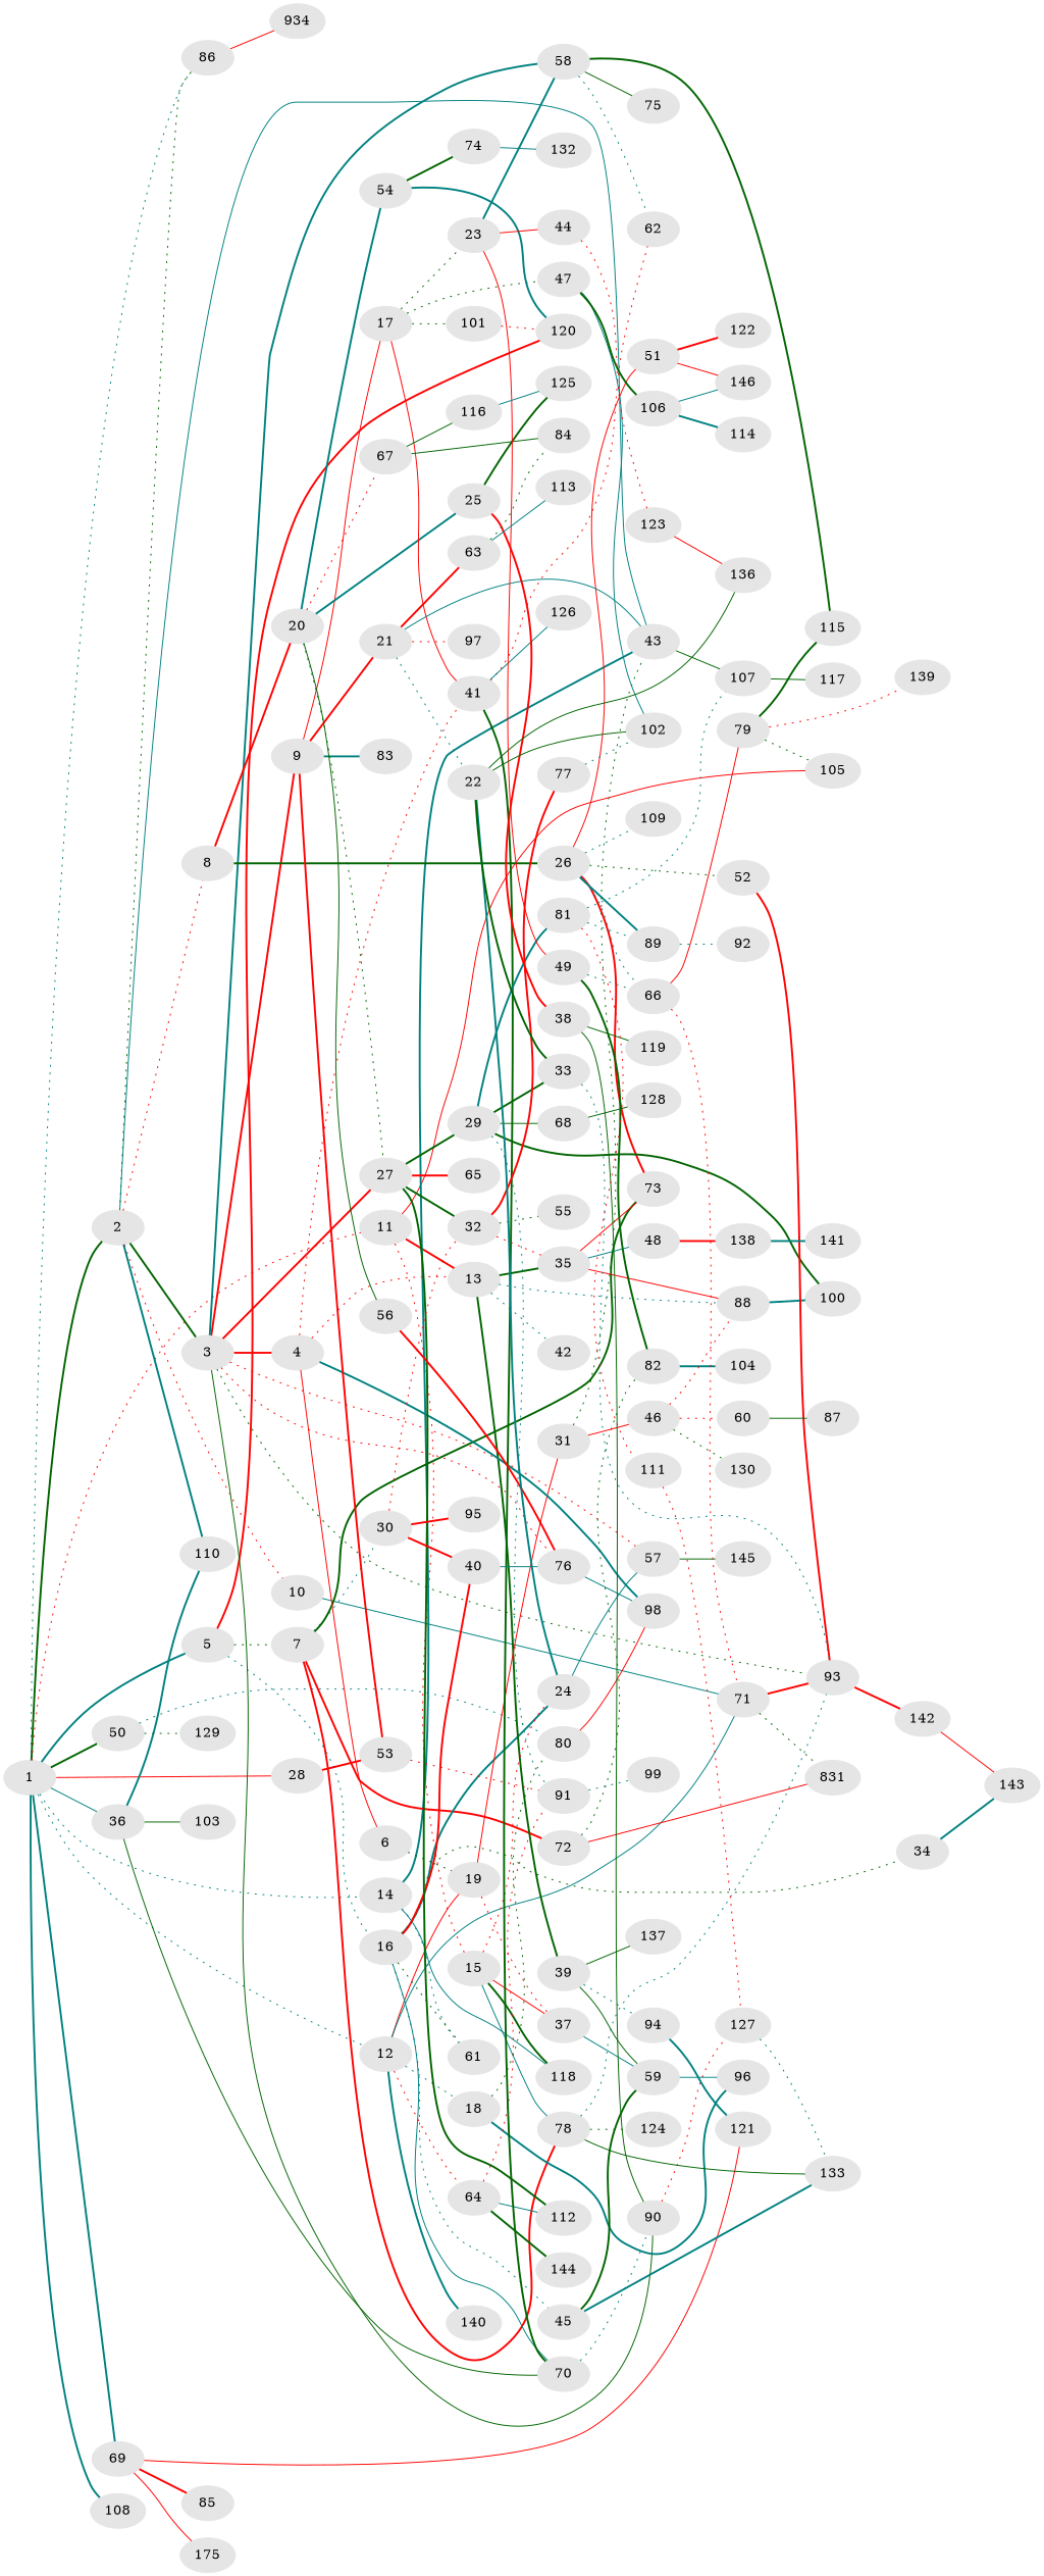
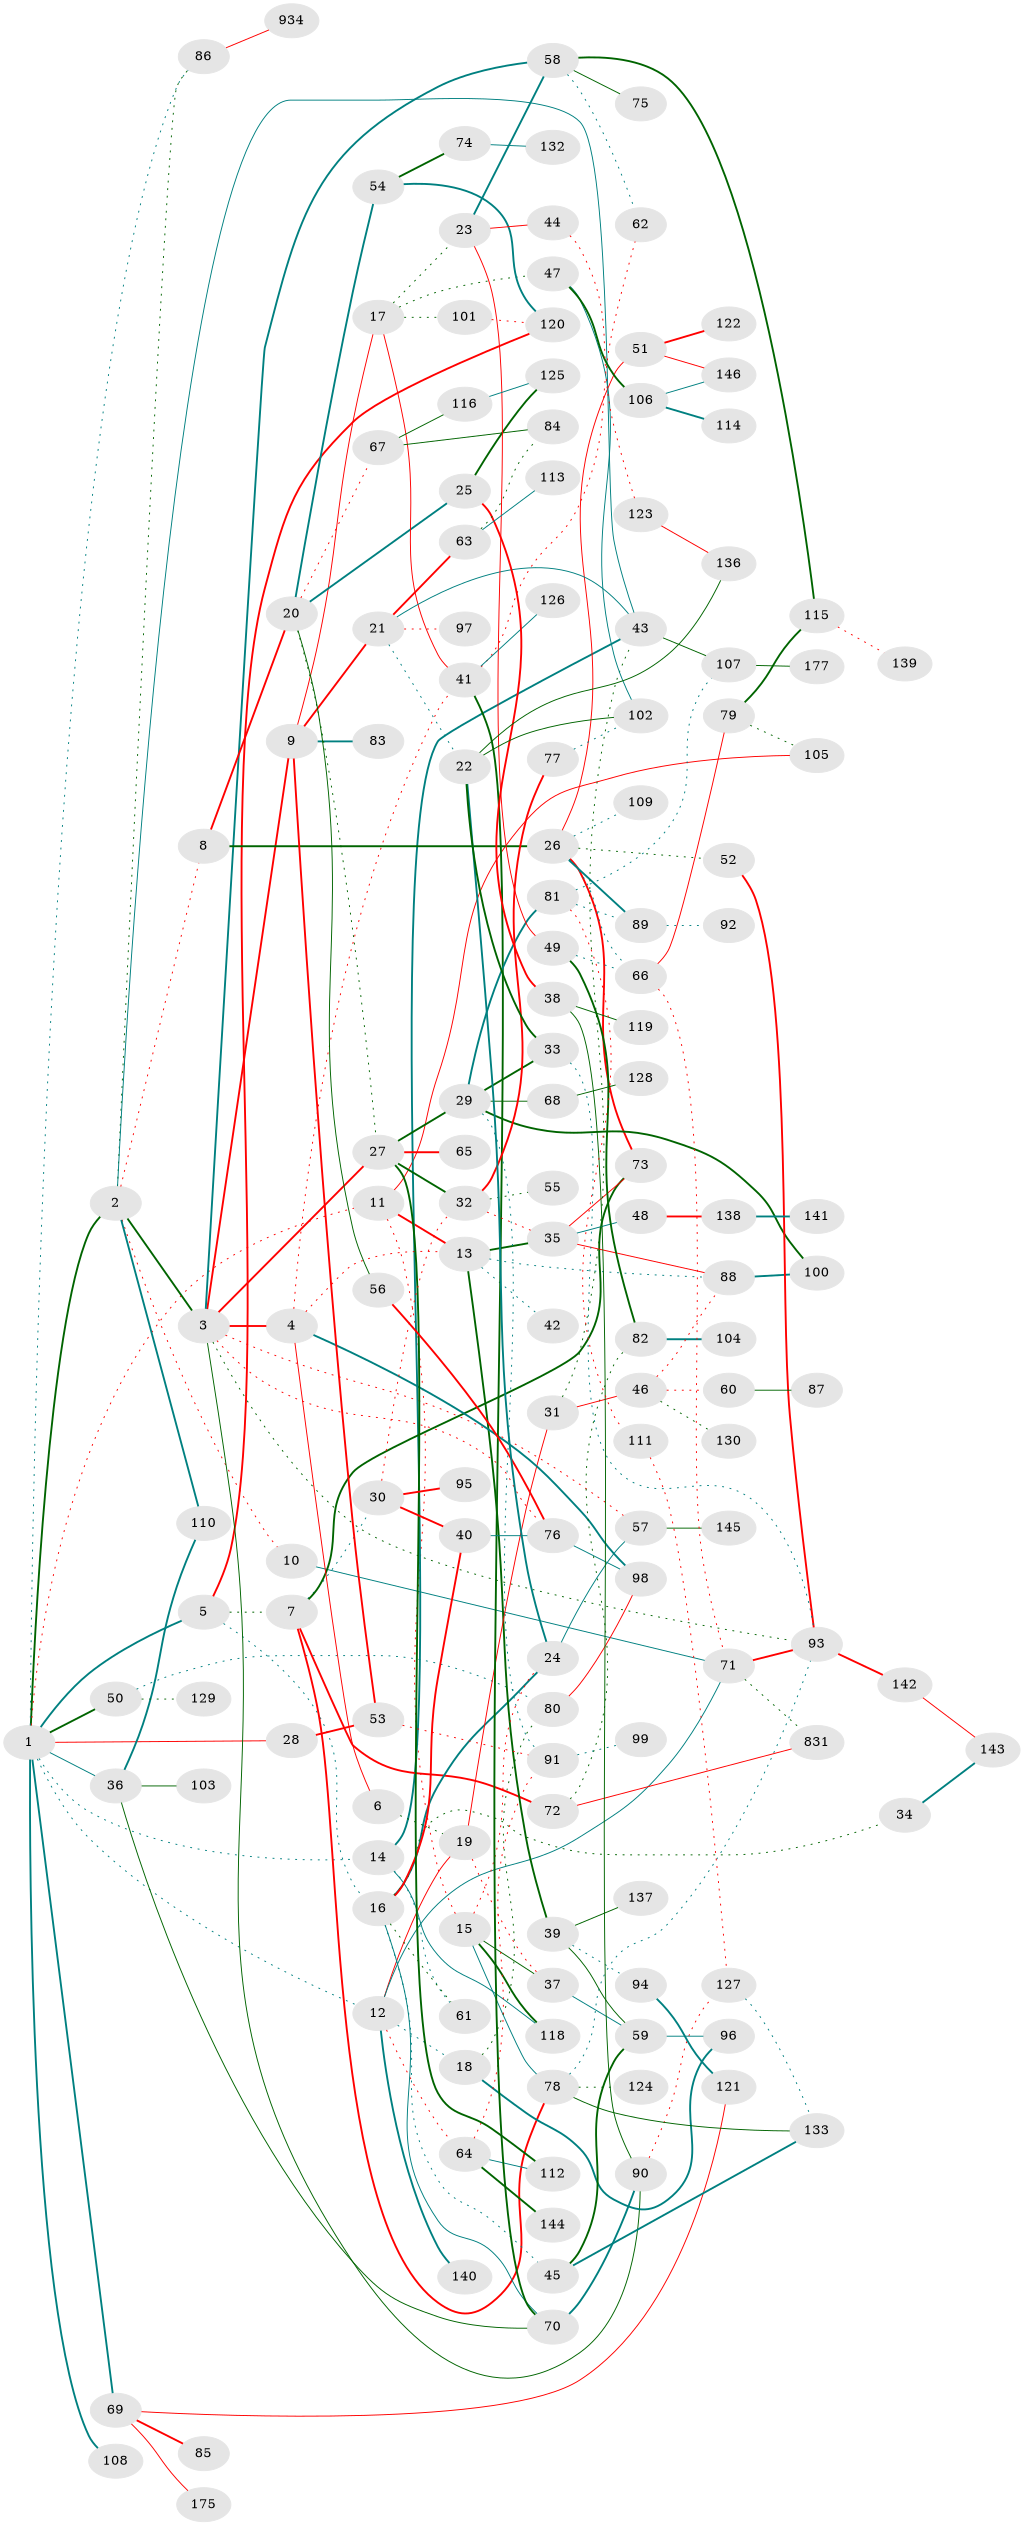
  graph {
    rankdir=LR
    node [color=gray90 style=filled]
    edge [color=red style=bold]
    1
    2
    5
    11
    12
    14
    28
    36
    50
    69
    86
    108
    3
    8
    10
    43
    110
    7
    16
    120
    13
    15
    105
    19
    71
    18
    64
    140
    61
    118
    53
    70
    103
    80
    129
    85
    121
    n38 [label=175]
    n39 [label=934]
    4
    9
    27
    57
    58
    76
    90
    93
    20
    26
    107
    6
    41
    98
    17
    21
    83
    29
    32
    65
    112
    145
    62
    75
    115
    127
    142
    35
    39
    42
    88
    126
    30
    72
    73
    78
    24
    34
    40
    45
    37
    31
    95
    82
    n84 [label=831]
    133
    124
    25
    54
    56
    67
    51
    52
    66
    89
    109
    23
    47
    101
    22
    63
    97
    91
    96
    144
    48
    59
    94
    137
    100
    143
    44
    49
    102
    106
    46
    38
    125
    74
    84
    116
    33
    136
    113
    123
    119
    122
    146
    79
    92
    68
    81
    55
    77
    128
    111
    99
    60
    130
    138
-   117
+   117 [label=177]
    87
    114
    141
    104
    132
    139
    1 -- 2 [color=darkgreen]
    1 -- 5 [color=teal]
    1 -- 11 [style=dotted]
    1 -- 12 [color=teal style=dotted]
    1 -- 14 [color=teal style=dotted]
    1 -- 28 [style=solid]
    1 -- 36 [color=teal style=solid]
    1 -- 50 [color=darkgreen]
    1 -- 69 [color=teal]
    1 -- 86 [color=teal style=dotted]
    1 -- 108 [color=teal]
    2 -- 86 [color=darkgreen style=dotted]
    2 -- 3 [color=darkgreen]
    2 -- 8 [style=dotted]
    2 -- 10 [style=dotted]
    2 -- 43 [color=teal style=solid]
    2 -- 110 [color=teal]
    5 -- 7 [color=darkgreen style=dotted]
    5 -- 16 [color=teal style=dotted]
    5 -- 120
    11 -- 13
    11 -- 15 [style=dotted]
    11 -- 105 [style=solid]
    12 -- 19 [style=solid]
    12 -- 71 [color=teal style=solid]
    12 -- 18 [color=teal style=dotted]
    12 -- 64 [style=dotted]
    12 -- 140 [color=teal]
    14 -- 43 [color=teal]
    14 -- 61 [color=teal style=dotted]
    14 -- 118 [color=teal style=solid]
    28 -- 53
    36 -- 110 [color=teal]
    36 -- 70 [color=darkgreen style=solid]
    36 -- 103 [color=darkgreen style=solid]
    50 -- 80 [color=teal style=dotted]
    50 -- 129 [color=darkgreen style=dotted]
    69 -- 85
    69 -- 121 [style=solid]
    69 -- n38 [style=solid]
    86 -- n39 [style=solid]
    3 -- 4
    3 -- 9
    3 -- 27
    3 -- 57 [style=dotted]
    3 -- 58 [color=teal]
    3 -- 76 [style=dotted]
    3 -- 90 [color=darkgreen style=solid]
    3 -- 93 [color=darkgreen style=dotted]
    8 -- 20
    8 -- 26 [color=darkgreen]
    10 -- 71 [color=teal style=solid]
    43 -- 107 [color=darkgreen style=solid]
    7 -- 30 [color=teal style=dotted]
    7 -- 72
    7 -- 73 [color=darkgreen]
    7 -- 78
    16 -- 61 [color=darkgreen style=dotted]
    16 -- 70 [color=teal style=solid]
    16 -- 24 [color=teal]
    16 -- 34 [color=darkgreen style=dotted]
    16 -- 40
    16 -- 45 [color=teal style=dotted]
    13 -- 35 [color=darkgreen]
    13 -- 39 [color=darkgreen]
    13 -- 42 [color=teal style=dotted]
    13 -- 88 [color=teal style=dotted]
    15 -- 118 [color=darkgreen]
    15 -- 78 [color=teal style=solid]
    15 -- 24 [style=dotted]
-   15 -- 37 [style=solid]
+   15 -- 37 [color=darkgreen style=solid]
    19 -- 37 [style=dotted]
    19 -- 31 [style=solid]
    71 -- 93
    71 -- n84 [color=darkgreen style=dotted]
    18 -- 80 [color=darkgreen style=dotted]
    18 -- 96 [color=teal]
    64 -- 112 [color=teal style=solid]
    64 -- 91 [style=dotted]
    64 -- 144 [color=darkgreen]
    53 -- 91 [style=dotted]
-   70 -- 90 [color=teal style=dotted]
+   70 -- 90 [color=teal]
    80 -- 98 [style=solid]
    4 -- 13 [style=dotted]
    4 -- 6 [style=solid]
    4 -- 41 [style=dotted]
    4 -- 98 [color=teal]
    9 -- 53
    9 -- 17 [style=solid]
    9 -- 21
    9 -- 83 [color=teal]
    27 -- 29 [color=darkgreen]
    27 -- 32 [color=darkgreen]
    27 -- 65
    27 -- 112 [color=darkgreen]
    57 -- 145 [color=darkgreen style=solid]
    58 -- 62 [color=teal style=dotted]
    58 -- 75 [color=darkgreen style=solid]
    58 -- 115 [color=darkgreen]
    76 -- 98 [color=teal style=solid]
    90 -- 127 [style=dotted]
    93 -- 142
    20 -- 27 [color=darkgreen style=dotted]
    20 -- 25 [color=teal]
    20 -- 54 [color=teal]
    20 -- 56 [color=darkgreen style=solid]
    20 -- 67 [style=dotted]
    26 -- 73
    26 -- 51 [style=solid]
    26 -- 52 [color=darkgreen style=dotted]
    26 -- 66 [color=teal style=dotted]
    26 -- 89 [color=teal]
    26 -- 109 [color=teal style=dotted]
    107 -- 117 [color=darkgreen style=solid]
    6 -- 19 [color=darkgreen style=dotted]
    41 -- 70 [color=darkgreen]
    41 -- 62 [style=dotted]
    41 -- 126 [color=teal style=solid]
    17 -- 41 [style=solid]
    17 -- 23 [color=darkgreen style=dotted]
    17 -- 47 [color=darkgreen style=dotted]
    17 -- 101 [color=darkgreen style=dotted]
    21 -- 43 [color=teal style=solid]
    21 -- 22 [color=teal style=dotted]
    21 -- 63
    21 -- 97 [style=dotted]
    29 -- 91 [color=teal style=dotted]
    29 -- 100 [color=darkgreen]
    29 -- 33 [color=darkgreen]
    29 -- 68 [color=darkgreen style=solid]
    29 -- 81 [color=teal]
    32 -- 35 [style=dotted]
    32 -- 55 [color=darkgreen style=dotted]
    32 -- 77
-   79 -- 139 [style=dotted]
+   115 -- 139 [style=dotted]
    127 -- 133 [color=teal style=dotted]
    142 -- 143 [style=solid]
    35 -- 88 [style=solid]
    35 -- 73 [style=solid]
    35 -- 48 [color=teal style=solid]
    39 -- 59 [color=darkgreen style=solid]
    39 -- 94 [color=teal style=dotted]
    39 -- 137 [color=darkgreen style=solid]
    88 -- 100 [color=teal]
    30 -- 32 [style=dotted]
    30 -- 40
    30 -- 95
    72 -- 82 [color=darkgreen style=dotted]
    72 -- n84 [style=solid]
    78 -- 93 [color=teal style=dotted]
    78 -- 133 [color=darkgreen style=solid]
    78 -- 124 [color=darkgreen style=dotted]
    24 -- 57 [color=teal style=solid]
    34 -- 143 [color=teal]
    40 -- 76 [color=teal style=solid]
    45 -- 133 [color=teal]
    45 -- 59 [color=darkgreen]
    37 -- 59 [color=teal style=solid]
    31 -- 43 [color=darkgreen style=dotted]
    31 -- 46 [style=solid]
    82 -- 104 [color=teal]
    25 -- 38
    25 -- 125 [color=darkgreen]
    54 -- 120 [color=teal]
    54 -- 74 [color=darkgreen]
    56 -- 76
    67 -- 84 [color=darkgreen style=solid]
    67 -- 116 [color=darkgreen style=solid]
    51 -- 122
    51 -- 146 [style=solid]
    52 -- 93
    66 -- 71 [style=dotted]
    66 -- 79 [style=solid]
    89 -- 92 [color=teal style=dotted]
    23 -- 58 [color=teal]
    23 -- 44 [style=solid]
    23 -- 49 [style=solid]
    47 -- 102 [color=teal style=solid]
    47 -- 106 [color=darkgreen]
    101 -- 120 [style=dotted]
    22 -- 24 [color=teal]
    22 -- 102 [color=darkgreen style=solid]
    22 -- 33 [color=darkgreen]
    22 -- 136 [color=darkgreen style=solid]
    63 -- 84 [color=darkgreen style=dotted]
    63 -- 113 [color=teal style=solid]
    91 -- 99 [color=teal style=dotted]
    48 -- 138
    59 -- 96 [color=teal style=solid]
    94 -- 121 [color=teal]
    44 -- 123 [style=dotted]
    49 -- 82 [color=darkgreen]
    49 -- 66 [color=teal style=dotted]
    106 -- 146 [color=teal style=solid]
    106 -- 114 [color=teal]
    46 -- 88 [style=dotted]
    46 -- 60 [style=dotted]
    46 -- 130 [color=darkgreen style=dotted]
    38 -- 90 [color=darkgreen style=solid]
    38 -- 119 [color=darkgreen style=solid]
    74 -- 132 [color=teal style=solid]
    116 -- 125 [color=teal style=solid]
    33 -- 93 [color=teal style=dotted]
    123 -- 136 [style=solid]
    79 -- 105 [color=darkgreen style=dotted]
    79 -- 115 [color=darkgreen]
    68 -- 128 [color=darkgreen style=solid]
    81 -- 107 [color=teal style=dotted]
    81 -- 89 [color=teal style=dotted]
    81 -- 111 [style=dotted]
    77 -- 102 [color=teal style=dotted]
    111 -- 127 [style=dotted]
    60 -- 87 [color=darkgreen style=solid]
    138 -- 141 [color=teal]
  }
